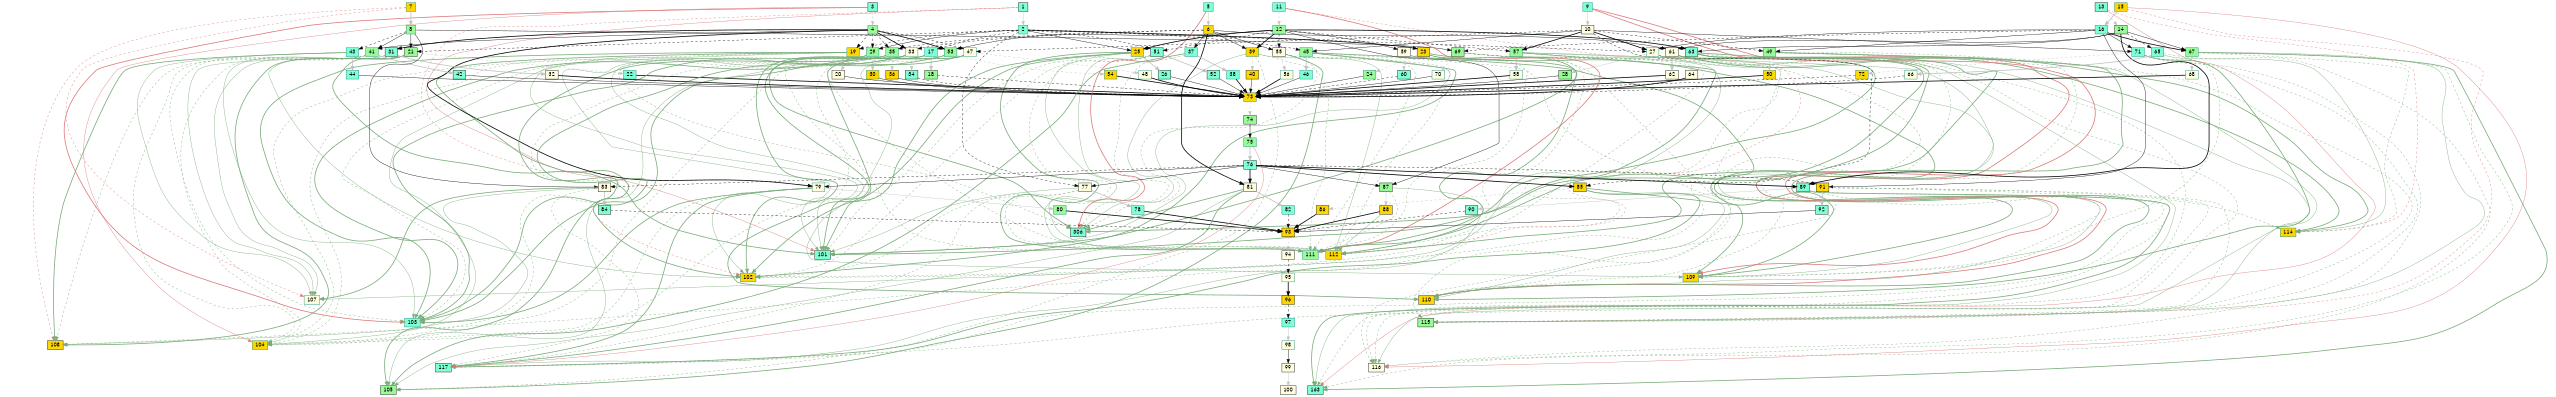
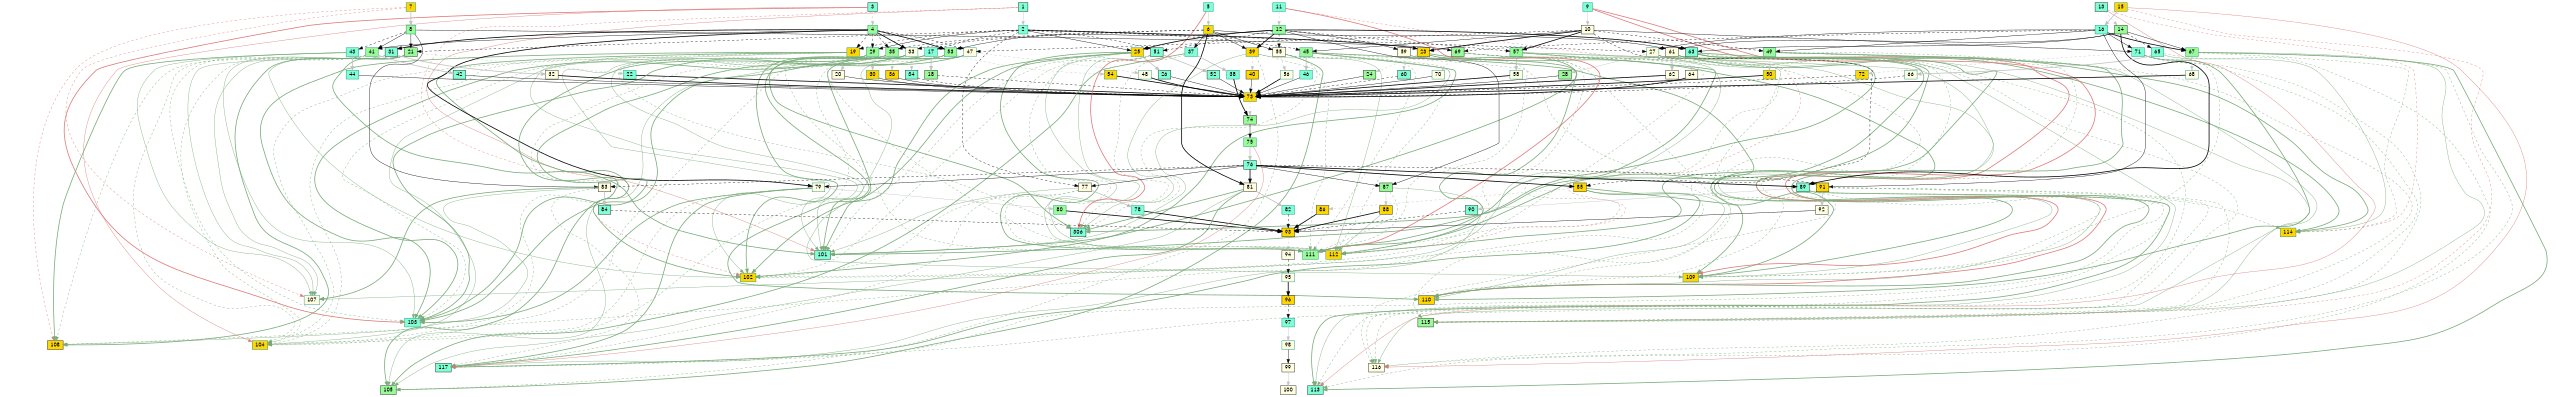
  strict digraph {
    fontname=Lato
    node [color=teal fillcolor=aquamarine fontname=Lato shape=rect style=filled]
    edge [color="#77aa77" fontname=Lato style=dashed]
    1 [color=black height=0 width=0]
    2 [height=0.1 width=0.1]
    101 [color=black height=0.1 width=0.1]
    102 [fillcolor=gold height=0.1 width=0.1]
    17 [height=0 width=0]
    19 [fillcolor=gold height=0 width=0]
    21 [color=black fillcolor=palegreen height=0 width=0]
    23 [color=black fillcolor=gold height=0 width=0]
    25 [fillcolor=gold height=0 width=0]
    27 [fillcolor=lightyellow height=0 width=0]
    29 [fillcolor=palegreen height=0 width=0]
    45 [fillcolor=palegreen height=0 width=0]
    51 [color=black height=0 width=0]
    77 [color=black fillcolor=lightyellow height=0 width=0]
    18 [color=black fillcolor=palegreen height=0.1 width=0.1]
    103 [height=0.1 width=0.1]
    104 [fillcolor=gold height=0.1 width=0.1]
    20 [color=black fillcolor=lightyellow height=0.1 width=0.1]
    107 [fillcolor=lightyellow height=0.1 width=0.1]
    108 [color=black fillcolor=gold height=0.1 width=0.1]
    22 [height=0.1 width=0.1]
    109 [fillcolor=gold height=0.1 width=0.1]
    110 [color=black fillcolor=gold height=0.1 width=0.1]
-   24 [fillcolor=palegreen height=0.1 width=0.1]
+   24 [color=black fillcolor=palegreen height=0.1 width=0.1]
    111 [fillcolor=palegreen height=0.1 width=0.1]
    112 [fillcolor=gold height=0.1 width=0.1]
    26 [color=black height=0.1 width=0.1]
    115 [color=black fillcolor=palegreen height=0.1 width=0.1]
    116 [color=black fillcolor=lightyellow height=0.1 width=0.1]
    28 [color=black fillcolor=palegreen height=0.1 width=0.1]
    30 [fillcolor=gold height=0.1 width=0.1]
    46 [height=0.1 width=0.1]
    52 [color=black height=0.1 width=0.1]
    117 [color=black height=0.1 width=0.1]
    78 [height=0.1 width=0.1]
    73 [fillcolor=gold height=0 width=0]
    93 [color=black fillcolor=gold height=0 width=0]
    3 [color=black height=0 width=0]
    4 [fillcolor=palegreen height=0.1 width=0.1]
    31 [color=black height=0 width=0]
    33 [fillcolor=lightyellow height=0 width=0]
    35 [fillcolor=palegreen height=0 width=0]
    41 [fillcolor=palegreen height=0 width=0]
    47 [fillcolor=lightyellow height=0 width=0]
    53 [fillcolor=palegreen height=0 width=0]
    79 [fillcolor=lightyellow height=0 width=0]
    32 [color=black fillcolor=lightyellow height=0.1 width=0.1]
    105 [color=black fillcolor=palegreen height=0.1 width=0.1]
    n49 [color=black height=0.1 label=306 width=0.1]
    34 [color=black height=0.1 width=0.1]
    36 [color=black fillcolor=gold height=0.1 width=0.1]
    42 [color=black height=0.1 width=0.1]
    48 [fillcolor=lightyellow height=0.1 width=0.1]
    54 [fillcolor=gold height=0.1 width=0.1]
    80 [fillcolor=palegreen height=0.1 width=0.1]
    5 [height=0 width=0]
    6 [fillcolor=gold height=0.1 width=0.1]
    37 [height=0 width=0]
    39 [fillcolor=gold height=0 width=0]
    55 [color=black fillcolor=lightyellow height=0 width=0]
    61 [color=black fillcolor=lightyellow height=0 width=0]
    81 [color=black fillcolor=lightyellow height=0 width=0]
    38 [height=0.1 width=0.1]
    40 [color=black fillcolor=gold height=0.1 width=0.1]
    56 [fillcolor=lightyellow height=0.1 width=0.1]
-   113 [color=black height=0.1 width=0.1 label=163]
+   113 [color=black height=0.1 width=0.1]
    114 [fillcolor=gold height=0.1 width=0.1]
    62 [color=black fillcolor=lightyellow height=0.1 width=0.1]
    82 [height=0.1 width=0.1]
    7 [fillcolor=gold height=0 width=0]
    8 [fillcolor=palegreen height=0.1 width=0.1]
    43 [height=0 width=0]
    69 [color=black fillcolor=palegreen height=0 width=0]
    83 [color=black fillcolor=lightyellow height=0 width=0]
    44 [height=0.1 width=0.1]
    70 [fillcolor=lightyellow height=0.1 width=0.1]
    84 [color=black height=0.1 width=0.1]
    9 [height=0 width=0]
    10 [color=black fillcolor=lightyellow height=0.1 width=0.1]
    49 [fillcolor=palegreen height=0 width=0]
    57 [fillcolor=palegreen height=0 width=0]
    71 [height=0 width=0]
    85 [color=black fillcolor=gold height=0 width=0]
    50 [fillcolor=gold height=0.1 width=0.1]
    58 [fillcolor=lightyellow height=0.1 width=0.1]
    72 [fillcolor=gold height=0.1 width=0.1]
    86 [color=black fillcolor=gold height=0.1 width=0.1]
    11 [height=0 width=0]
    12 [fillcolor=palegreen height=0.1 width=0.1]
    59 [color=black fillcolor=lightyellow height=0 width=0]
    63 [color=black height=0 width=0]
    87 [color=black fillcolor=palegreen height=0 width=0]
    60 [color=black height=0.1 width=0.1]
    64 [color=black fillcolor=lightyellow height=0.1 width=0.1]
    88 [color=black fillcolor=gold height=0.1 width=0.1]
    13 [color=black height=0 width=0]
    14 [color=black fillcolor=palegreen height=0.1 width=0.1]
    65 [height=0 width=0]
    67 [fillcolor=palegreen height=0 width=0]
    89 [color=black height=0 width=0]
    66 [fillcolor=lightyellow height=0.1 width=0.1]
    68 [fillcolor=lightyellow height=0.1 width=0.1]
    90 [color=black height=0.1 width=0.1]
    15 [fillcolor=gold height=0 width=0]
    16 [height=0.1 width=0.1]
    91 [color=black fillcolor=gold height=0 width=0]
-   92 [color=black height=0.1 width=0.1]
+   92 [color=black fillcolor=lightyellow height=0.1 width=0.1]
    74 [color=black fillcolor=palegreen height=0.1 width=0.1]
    75 [fillcolor=palegreen height=0 width=0]
    76 [color=black height=0.1 width=0.1]
    94 [color=black fillcolor=lightyellow height=0.1 width=0.1]
    95 [fillcolor=lightyellow height=0 width=0]
    96 [color=black fillcolor=gold height=0.1 width=0.1]
    97 [height=0 width=0]
    98 [fillcolor=lightyellow height=0.1 width=0.1]
    99 [color=black fillcolor=lightyellow height=0 width=0]
    100 [color=black fillcolor=lightyellow height=0.1 width=0.1]
    1 -> 2 [color=gray style=solid]
    1 -> 101 [color="#dd7777" style=solid weight=0]
    1 -> 102 [color="#dd7777" weight=0]
    2 -> 17 [color=""]
    2 -> 19 [color=""]
    2 -> 21 [color=""]
    2 -> 23 [style=bold color=""]
    2 -> 25 [style=solid color=""]
    2 -> 27 [color=""]
    2 -> 29 [style=solid color=""]
    2 -> 45 [color=""]
    2 -> 51 [color=""]
    2 -> 77 [color=""]
    17 -> 101 [style=bold weight=0]
    17 -> 102 [style=bold weight=0]
    17 -> 18 [color=gray style=bold]
    19 -> 101 [style=solid weight=0]
    19 -> 102 [style=bold weight=0]
    19 -> 103 [style=bold weight=0]
    19 -> 104 [weight=0]
    19 -> 20 [color=gray style=solid]
    21 -> 101 [style=bold weight=0]
    21 -> 102 [style=solid weight=0]
    21 -> 107 [style=solid weight=0]
    21 -> 108 [style=bold weight=0]
    21 -> 22 [color=gray]
    23 -> 101 [style=bold weight=0]
    23 -> 102 [weight=0]
    23 -> 109 [style=bold weight=0]
    23 -> 110 [weight=0]
    23 -> 24 [color=gray]
    25 -> 101 [style=bold weight=0]
    25 -> 102 [style=bold weight=0]
    25 -> 111 [style=bold weight=0]
    25 -> 112 [style=solid weight=0]
    25 -> 26 [color=gray style=bold]
    27 -> 101 [style=bold weight=0]
    27 -> 102 [weight=0]
    27 -> 115 [style=solid weight=0]
    27 -> 116 [weight=0]
    27 -> 28 [color=gray style=solid]
    29 -> 101 [style=solid weight=0]
    29 -> 102 [style=solid weight=0]
    29 -> 103 [style=bold weight=0]
    29 -> 104 [weight=0]
    29 -> 30 [color=gray style=solid]
    45 -> 101 [style=solid weight=0]
    45 -> 102 [style=bold weight=0]
    45 -> 109 [style=bold weight=0]
    45 -> 110 [weight=0]
    45 -> 46 [color=gray style=bold]
    51 -> 101 [weight=0]
    51 -> 102 [weight=0]
    51 -> 111 [weight=0]
    51 -> 112 [style=solid weight=0]
    51 -> 52 [color=gray style=bold]
    77 -> 101 [style=solid weight=0]
    77 -> 102 [weight=0]
    77 -> 117 [weight=0]
    77 -> 78 [color=gray style=bold]
    18 -> 73 [color=""]
    20 -> 73 [style=solid color=""]
    22 -> 73 [style=bold color=""]
    24 -> 73 [style=solid color=""]
    26 -> 73 [style=solid color=""]
    28 -> 73 [style=solid color=""]
    30 -> 73 [style=solid color=""]
    46 -> 73 [style=solid color=""]
    52 -> 73 [style=solid color=""]
    78 -> 93 [style=bold color=""]
    73 -> 74 [color=gray]
    93 -> 94 [color=gray]
    3 -> 103 [color="#dd7777" style=bold weight=0]
    3 -> 104 [color="#dd7777" style=solid weight=0]
    3 -> 4 [color=gray]
    4 -> 19 [color=""]
    4 -> 29 [color=""]
    4 -> 31 [style=bold color=""]
    4 -> 33 [style=bold color=""]
    4 -> 35 [color=""]
    4 -> 41 [style=solid color=""]
    4 -> 47 [color=""]
    4 -> 53 [style=bold color=""]
    4 -> 79 [style=bold color=""]
    31 -> 103 [style=solid weight=0]
    31 -> 104 [weight=0]
    31 -> 32 [color=gray style=bold]
    33 -> 103 [style=bold weight=0]
    33 -> 104 [weight=0]
    33 -> 105 [style=solid weight=0]
    33 -> n49 [style=bold weight=0]
    33 -> 34 [color=gray]
    35 -> 103 [weight=0]
    35 -> 104 [style=solid weight=0]
    35 -> 105 [style=bold weight=0]
    35 -> n49 [weight=0]
    35 -> 36 [color=gray]
    41 -> 103 [weight=0]
    41 -> 104 [weight=0]
    41 -> 107 [style=solid weight=0]
    41 -> 108 [weight=0]
    41 -> 42 [color=gray style=bold]
    47 -> 103 [style=bold weight=0]
    47 -> 104 [weight=0]
    47 -> 109 [style=solid weight=0]
    47 -> 110 [style=bold weight=0]
    47 -> 48 [color=gray]
    53 -> 103 [style=bold weight=0]
    53 -> 104 [weight=0]
    53 -> 111 [weight=0]
    53 -> 112 [weight=0]
    53 -> 54 [color=gray]
    79 -> 103 [style=bold weight=0]
    79 -> 104 [weight=0]
    79 -> 117 [style=bold weight=0]
    79 -> 80 [color=gray style=solid]
    32 -> 73 [style=bold color=""]
    34 -> 73 [color=""]
    36 -> 73 [style=solid color=""]
    42 -> 73 [style=solid color=""]
    48 -> 73 [style=bold color=""]
    54 -> 73 [style=bold color=""]
    80 -> 93 [style=bold color=""]
    5 -> n49 [color="#dd7777" style=bold weight=0]
    5 -> 6 [color=gray style=solid]
    6 -> 33 [color=""]
    6 -> 35 [color=""]
    6 -> 37 [style=solid color=""]
    6 -> 39 [style=solid color=""]
    6 -> 55 [style=solid color=""]
    6 -> 61 [style=solid color=""]
    6 -> 81 [style=bold color=""]
    37 -> 105 [style=bold weight=0]
    37 -> n49 [weight=0]
    37 -> 38 [color=gray style=bold]
    39 -> 111 [weight=0]
    39 -> 112 [style=solid weight=0]
    39 -> 105 [weight=0]
    39 -> n49 [style=solid weight=0]
    39 -> 40 [color=gray]
    55 -> 111 [weight=0]
    55 -> 112 [weight=0]
    55 -> 105 [style=bold weight=0]
    55 -> n49 [weight=0]
    55 -> 56 [color=gray]
    61 -> n49 [style=bold weight=0]
    61 -> 113 [style=solid weight=0]
    61 -> 114 [style=bold weight=0]
    61 -> 62 [color=gray style=bold]
    81 -> 117 [style=bold weight=0]
    81 -> 105 [style=solid weight=0]
    81 -> n49 [style=bold weight=0]
    81 -> 82 [color=gray style=bold]
-   38 -> 73 [style=bold color=""]
+   38 -> 74 [style=bold color=""]
    40 -> 73 [style=solid color=""]
    56 -> 73 [style=bold color=""]
    62 -> 73 [style=bold color=""]
    82 -> 93 [color=""]
    7 -> 107 [color="#dd7777" weight=0]
    7 -> 108 [color="#dd7777" weight=0]
    7 -> 8 [color=gray style=bold]
    8 -> 21 [style=solid color=""]
    8 -> 41 [style=solid color=""]
    8 -> 43 [color=""]
    8 -> 69 [style=solid color=""]
    8 -> 83 [style=solid color=""]
    43 -> 107 [style=solid weight=0]
    43 -> 108 [style=bold weight=0]
    43 -> 44 [color=gray style=bold]
    69 -> 107 [style=solid weight=0]
    69 -> 108 [weight=0]
    69 -> 115 [weight=0]
    69 -> 116 [weight=0]
    69 -> 70 [color=gray]
    83 -> 107 [style=bold weight=0]
    83 -> 108 [style=solid weight=0]
    83 -> 117 [weight=0]
    83 -> 84 [color=gray style=bold]
    44 -> 73 [style=solid color=""]
    70 -> 73 [style=solid color=""]
    84 -> 93 [color=""]
    9 -> 109 [color="#dd7777" style=bold weight=0]
    9 -> 110 [color="#dd7777" style=bold weight=0]
    9 -> 10 [color=gray style=solid]
-   10 -> 27 [style=bold color=""]
+   10 -> 23 [style=bold color=""]
    10 -> 45 [style=solid color=""]
    10 -> 47 [color=""]
    10 -> 49 [color=""]
    10 -> 57 [style=bold color=""]
    10 -> 71 [style=solid color=""]
    10 -> 85 [color=""]
    49 -> 109 [weight=0]
    49 -> 110 [style=bold weight=0]
    49 -> 115 [weight=0]
    49 -> 116 [style=solid weight=0]
    49 -> 50 [color=gray]
    57 -> 109 [style=solid weight=0]
    57 -> 110 [style=solid weight=0]
    57 -> 111 [style=bold weight=0]
    57 -> 112 [weight=0]
    57 -> 58 [color=gray style=bold]
    71 -> 109 [weight=0]
    71 -> 110 [style=bold weight=0]
    71 -> 115 [weight=0]
    71 -> 116 [weight=0]
    71 -> 72 [color=gray]
    85 -> 109 [style=bold weight=0]
    85 -> 110 [style=solid weight=0]
    85 -> 117 [style=bold weight=0]
    85 -> 86 [color=gray]
    50 -> 73 [style=bold color=""]
    58 -> 73 [style=bold color=""]
    72 -> 73 [color=""]
    86 -> 93 [style=bold color=""]
    11 -> 111 [color="#dd7777" style=bold weight=0]
    11 -> 112 [color="#dd7777" weight=0]
    11 -> 12 [color=gray]
    12 -> 25 [style=bold color=""]
    12 -> 51 [color=""]
    12 -> 53 [style=solid color=""]
    12 -> 39 [style=bold color=""]
    12 -> 55 [color=""]
    12 -> 57 [color=""]
    12 -> 59 [style=solid color=""]
    12 -> 63 [style=bold color=""]
    12 -> 87 [style=solid color=""]
    59 -> 111 [weight=0]
    59 -> 112 [style=bold weight=0]
    59 -> 60 [color=gray]
    63 -> 111 [style=bold weight=0]
    63 -> 112 [style=bold weight=0]
    63 -> 113 [weight=0]
    63 -> 114 [style=bold weight=0]
    63 -> 64 [color=gray]
    87 -> 111 [weight=0]
    87 -> 117 [style=solid weight=0]
    87 -> 88 [color=gray style=solid]
    60 -> 73 [color=""]
    64 -> 73 [style=bold color=""]
    88 -> 112 [style=solid weight=0]
    88 -> 93 [style=bold color=""]
    13 -> 113 [color="#dd7777" style=solid weight=0]
    13 -> 114 [color="#dd7777" weight=0]
    13 -> 14 [color=gray]
    14 -> 61 [style=solid color=""]
    14 -> 63 [style=solid color=""]
    14 -> 65 [color=""]
    14 -> 67 [style=solid color=""]
    14 -> 89 [style=bold color=""]
    65 -> 113 [weight=0]
    65 -> 114 [style=solid weight=0]
    65 -> 66 [color=gray style=bold]
    67 -> 115 [style=solid weight=0]
    67 -> 116 [weight=0]
    67 -> 113 [style=bold weight=0]
    67 -> 114 [weight=0]
    67 -> 68 [color=gray style=solid]
    89 -> 117 [weight=0]
    89 -> 113 [style=bold weight=0]
    89 -> 114 [weight=0]
    89 -> 90 [color=gray style=solid]
    66 -> 73 [color=""]
    68 -> 73 [style=bold color=""]
    90 -> 93 [color=""]
    15 -> 115 [color="#dd7777" weight=0]
    15 -> 116 [color="#dd7777" style=solid weight=0]
    15 -> 16 [color=gray style=bold]
    16 -> 27 [style=solid color=""]
    16 -> 69 [color=""]
    16 -> 49 [style=solid color=""]
    16 -> 71 [style=solid color=""]
    16 -> 67 [style=bold color=""]
    16 -> 91 [style=solid color=""]
    91 -> 115 [weight=0]
    91 -> 116 [weight=0]
    91 -> 117 [weight=0]
    91 -> 92 [color=gray style=bold]
    92 -> 93 [style=solid color=""]
    74 -> 75 [style=solid color=""]
    75 -> 117 [color="#dd7777" style=solid weight=0]
    75 -> 76 [color=gray style=bold]
    76 -> 77 [style=solid color=""]
    76 -> 79 [style=solid color=""]
    76 -> 81 [style=bold color=""]
    76 -> 83 [color=""]
    76 -> 85 [style=bold color=""]
    76 -> 87 [style=solid color=""]
    76 -> 89 [style=bold color=""]
    76 -> 91 [color=""]
    94 -> 95 [color=""]
    95 -> 96 [color=black style=bold]
    96 -> 97 [color=""]
    97 -> 98 [color=gray style=solid]
    98 -> 99 [style=solid color=""]
    99 -> 100 [color=gray style=solid]
  }
